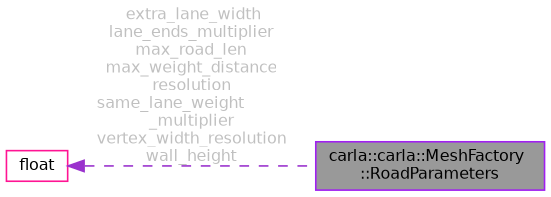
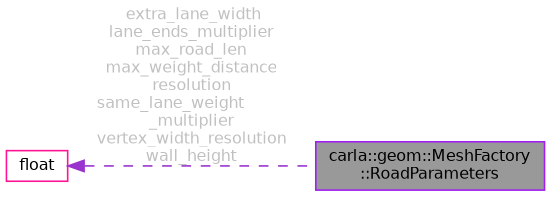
  digraph {
    rankdir=LR
    node [fontname=Helvetica fontsize=10 shape=box style=filled]
-   n1 [color=purple fillcolor=grey60 fontcolor=black height=0.2 label="carla::carla::MeshFactory\l::RoadParameters" width=0.4]
+   n1 [color=purple fillcolor=grey60 fontcolor=black height=0.2 label="carla::geom::MeshFactory\l::RoadParameters" width=0.4]
    n2 [color=deeppink fillcolor=white height=0.2 label=float width=0.4]
    n2 -> n1 [color=darkorchid3 dir=back fontcolor=grey fontname=Helvetica fontsize=10 label=" extra_lane_width\nlane_ends_multiplier\nmax_road_len\nmax_weight_distance\nresolution\nsame_lane_weight\l_multiplier\nvertex_width_resolution\nwall_height" labelfontname=Helvetica labelfontsize=10 style=dashed]
  }
